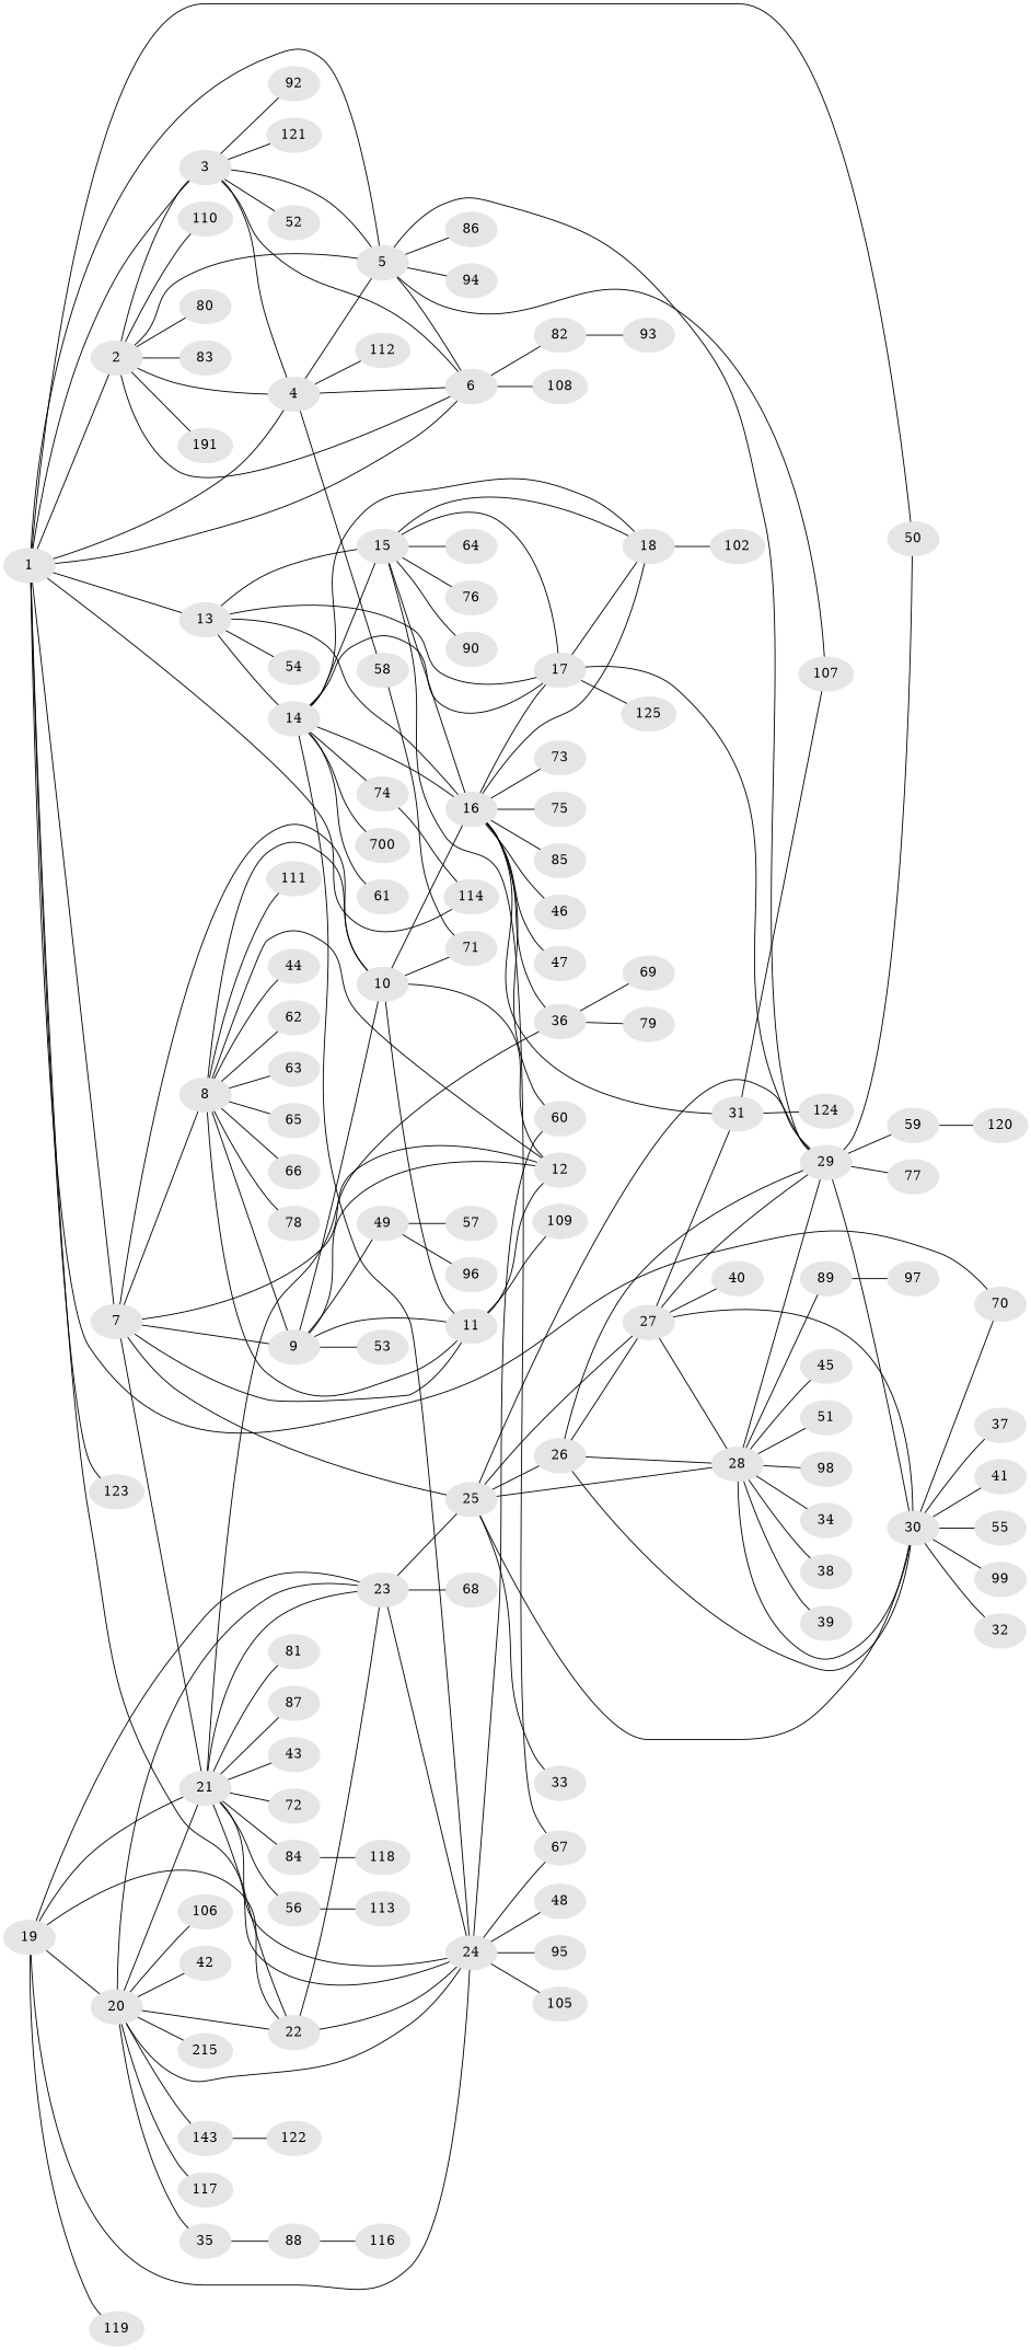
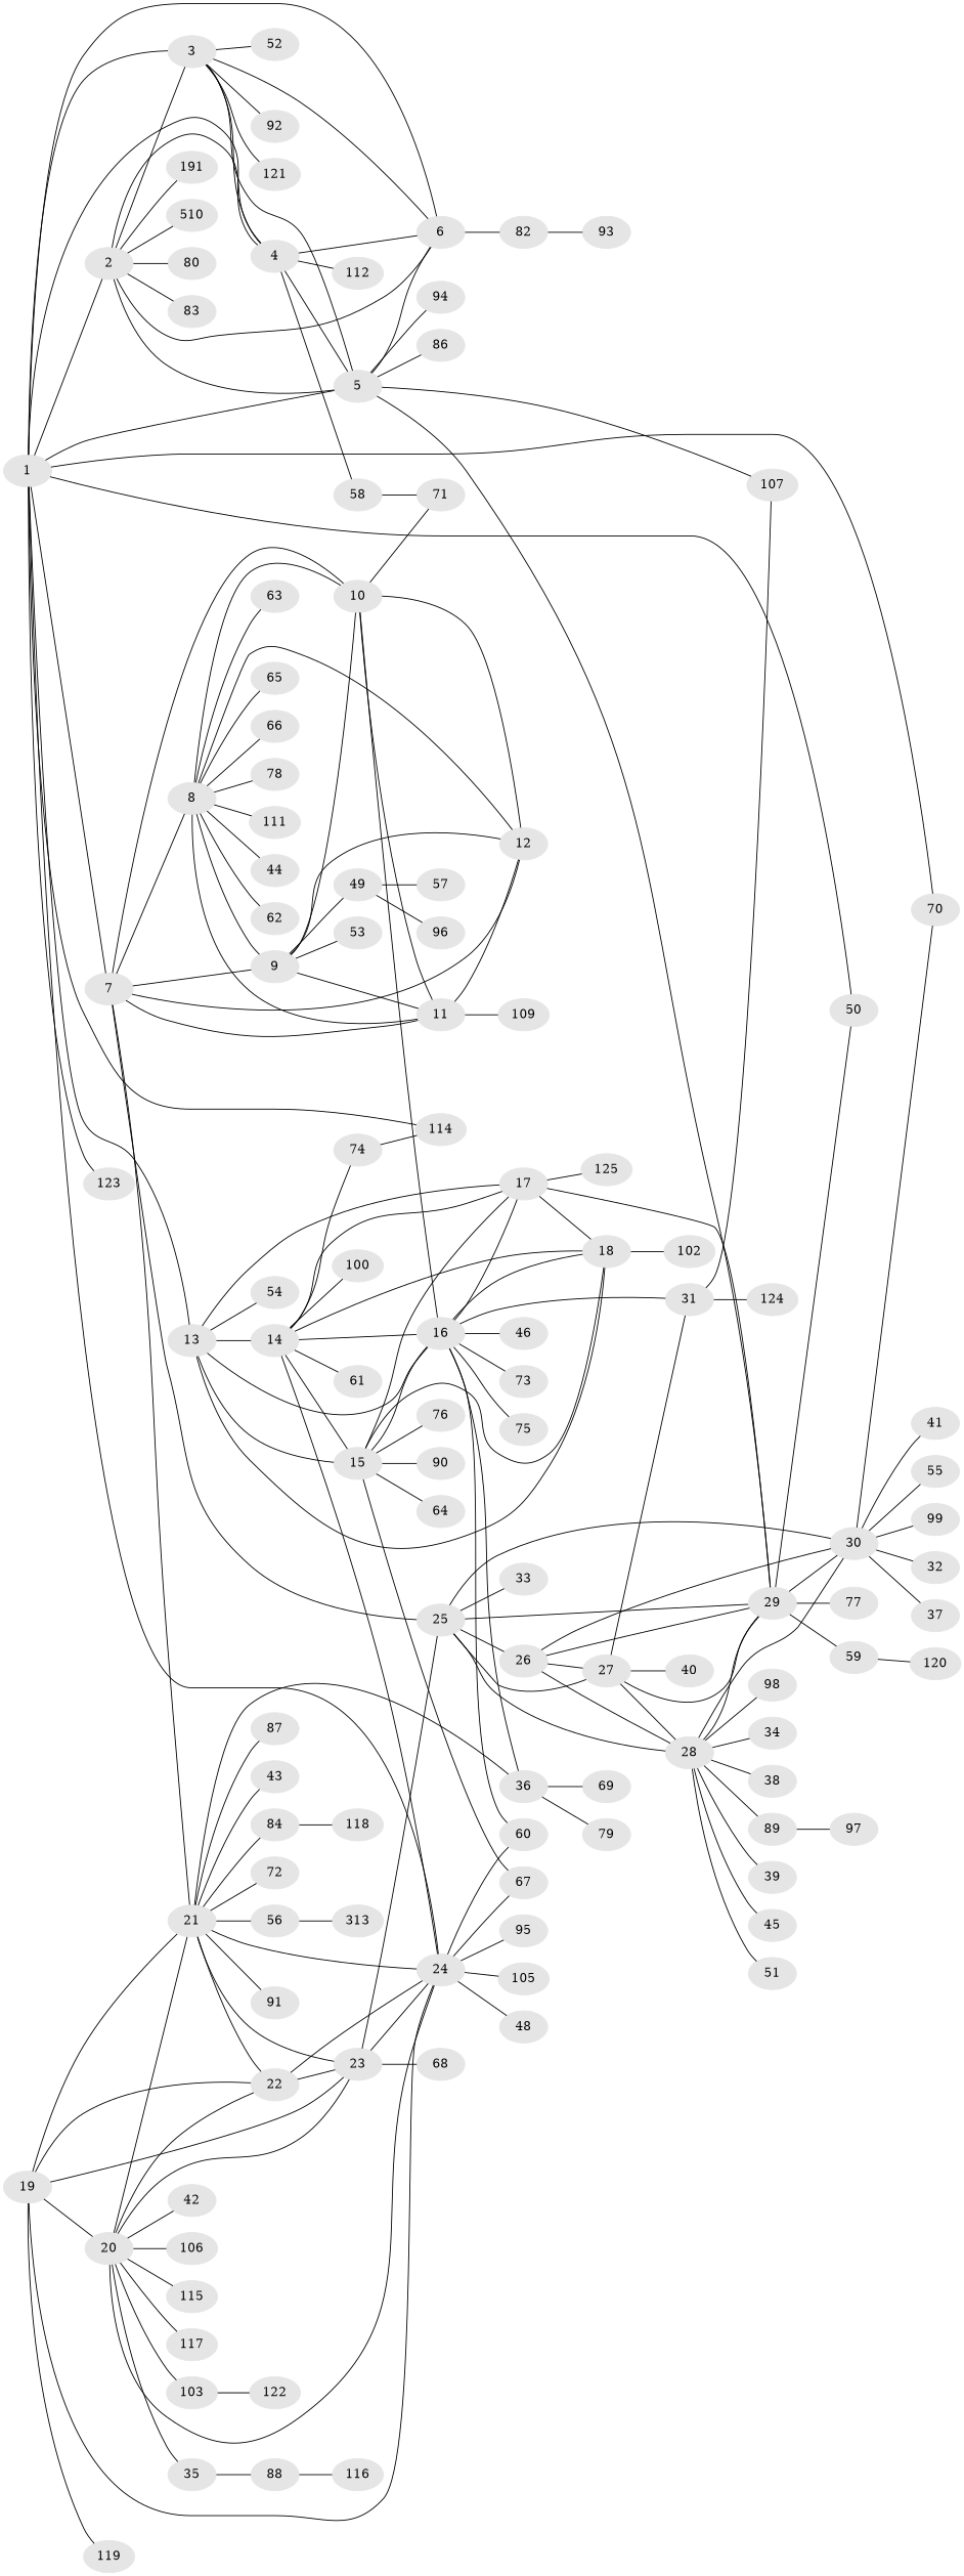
  graph {
    rankdir=LR
    node [color=gray90 style=filled]
    1
    2
    3
    4
    5
    6
    7
    13
    24
    50
    70
    114
    123
    80
    83
    n16 [label=191]
-   110
+   110 [label=510]
    52
    92
    121
    58
    112
    29
    86
    94
    107
    82
-   108
    8
    9
    10
    11
    12
    21
    25
    16
    14
    15
    17
    18
    54
    67
    60
    48
    95
    105
    71
    30
    59
    77
    93
    44
    62
    63
    65
    66
    78
    111
    49
    53
    109
    36
    22
    23
    43
    56
    72
-   81
+   81 [label=91]
    84
    87
    26
    27
    28
    33
    57
    96
    31
    46
-   47
    73
    75
-   85
    61
    74
-   100 [label=700]
+   100
    64
    76
    90
    125
    102
    124
    69
    79
    19
    119
    20
    35
    42
-   103 [label=143]
+   103
    106
-   115 [label=215]
+   115
    117
    68
    88
    122
-   113
+   113 [label=313]
    118
    40
    34
    38
    39
    45
    51
    89
    98
    32
    37
    41
    55
    99
    97
    120
    116
    1 -- 2
    1 -- 3
    1 -- 4
    1 -- 5
    1 -- 6
    1 -- 7
    1 -- 13
    1 -- 24
    1 -- 50
    1 -- 70
    1 -- 114
    1 -- 123
    2 -- 3
    2 -- 4
    2 -- 5
    2 -- 6
    2 -- 80
    2 -- 83
    2 -- n16
    2 -- 110
    3 -- 4
    3 -- 5
    3 -- 6
    3 -- 52
    3 -- 92
    3 -- 121
    4 -- 5
    4 -- 6
    4 -- 58
    4 -- 112
    5 -- 6
    5 -- 29
    5 -- 86
    5 -- 94
    5 -- 107
    6 -- 82
-   6 -- 108
    7 -- 8
    7 -- 9
    7 -- 10
    7 -- 11
    7 -- 12
    7 -- 21
    7 -- 25
    13 -- 16
    13 -- 14
    13 -- 15
    13 -- 17
+   13 -- 18
    13 -- 54
    24 -- 67
    24 -- 60
    24 -- 48
    24 -- 95
    24 -- 105
    58 -- 71
    29 -- 50
    29 -- 30
    29 -- 59
    29 -- 77
    82 -- 93
    8 -- 9
    8 -- 10
    8 -- 11
    8 -- 12
    8 -- 44
    8 -- 62
    8 -- 63
    8 -- 65
    8 -- 66
    8 -- 78
    8 -- 111
    9 -- 10
    9 -- 11
    9 -- 12
    9 -- 49
    9 -- 53
    10 -- 11
    10 -- 12
    10 -- 16
    10 -- 71
    11 -- 12
    11 -- 109
    21 -- 24
    21 -- 36
    21 -- 22
    21 -- 23
    21 -- 43
    21 -- 56
    21 -- 72
    21 -- 81
    21 -- 84
    21 -- 87
    25 -- 29
    25 -- 30
    25 -- 26
    25 -- 27
    25 -- 28
    25 -- 33
    16 -- 17
    16 -- 18
    16 -- 60
    16 -- 36
    16 -- 31
    16 -- 46
-   16 -- 47
    16 -- 73
    16 -- 75
-   16 -- 85
    14 -- 24
    14 -- 16
    14 -- 15
    14 -- 17
    14 -- 18
    14 -- 61
    14 -- 74
    14 -- 100
    15 -- 16
    15 -- 17
    15 -- 18
    15 -- 67
    15 -- 64
    15 -- 76
    15 -- 90
    17 -- 29
    17 -- 18
    17 -- 125
    18 -- 102
    30 -- 70
    30 -- 32
    30 -- 37
    30 -- 41
    30 -- 55
    30 -- 99
    59 -- 120
    49 -- 57
    49 -- 96
    36 -- 69
    36 -- 79
    22 -- 24
    22 -- 23
    23 -- 24
    23 -- 25
    23 -- 68
    56 -- 113
    84 -- 118
    26 -- 29
    26 -- 30
    26 -- 27
    26 -- 28
    27 -- 29
-   27 -- 30
    27 -- 28
    27 -- 31
    27 -- 40
    28 -- 29
    28 -- 30
    28 -- 34
    28 -- 38
    28 -- 39
    28 -- 45
    28 -- 51
    28 -- 89
    28 -- 98
    31 -- 107
    31 -- 124
    74 -- 114
    19 -- 24
    19 -- 21
    19 -- 22
    19 -- 23
    19 -- 119
    19 -- 20
    20 -- 24
    20 -- 21
    20 -- 22
    20 -- 23
    20 -- 35
    20 -- 42
    20 -- 103
    20 -- 106
    20 -- 115
    20 -- 117
    35 -- 88
    103 -- 122
    88 -- 116
    89 -- 97
  }
